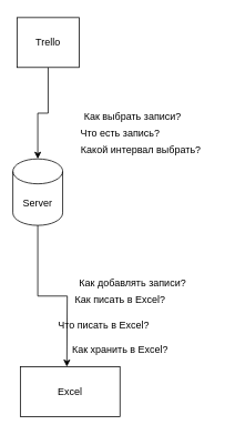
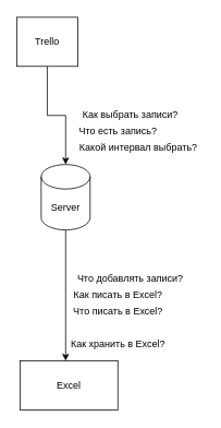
  <mxCell id="0" />
  <mxCell id="1" parent="0" />
  <mxCell id="2" style="edgeStyle=orthogonalEdgeStyle;rounded=0;orthogonalLoop=1;jettySize=auto;html=1;exitX=0.5;exitY=1;exitDx=0;exitDy=0;entryX=0.5;entryY=0;entryDx=0;entryDy=0;entryPerimeter=0;" edge="1" parent="1" source="3" target="6"><mxGeometry relative="1" as="geometry" /></mxCell>
  <mxCell id="3" value="Trello" style="rounded=0;whiteSpace=wrap;html=1;" vertex="1" parent="1"><mxGeometry x="20" y="20" width="75" height="60" as="geometry" /></mxCell>
  <mxCell id="4" value="Excel" style="rounded=0;whiteSpace=wrap;html=1;" vertex="1" parent="1"><mxGeometry x="24" y="440" width="120" height="60" as="geometry" /></mxCell>
  <mxCell id="5" style="edgeStyle=orthogonalEdgeStyle;rounded=0;orthogonalLoop=1;jettySize=auto;html=1;exitX=0.5;exitY=1;exitDx=0;exitDy=0;exitPerimeter=0;" edge="1" parent="1" source="6"><mxGeometry relative="1" as="geometry"><mxPoint x="80" y="440" as="targetPoint" /></mxGeometry></mxCell>
- <mxCell id="6" value="Server" style="shape=cylinder3;whiteSpace=wrap;html=1;boundedLbl=1;backgroundOutline=1;size=15;" vertex="1" parent="1"><mxGeometry x="15" y="190" width="60" height="80" as="geometry" /></mxCell>
+ <mxCell id="6" value="Server" style="shape=cylinder3;whiteSpace=wrap;html=1;boundedLbl=1;backgroundOutline=1;size=15;" vertex="1" parent="1"><mxGeometry x="50" y="200" width="60" height="80" as="geometry" /></mxCell>
  <mxCell id="7" value="Как писать в Excel?" style="text;html=1;align=center;verticalAlign=middle;resizable=0;points=[];autosize=1;strokeColor=none;" vertex="1" parent="1"><mxGeometry x="79" y="350" width="130" height="20" as="geometry" /></mxCell>
  <mxCell id="8" value="Как выбрать записи?" style="text;html=1;align=center;verticalAlign=middle;resizable=0;points=[];autosize=1;strokeColor=none;" vertex="1" parent="1"><mxGeometry x="84" y="130" width="150" height="20" as="geometry" /></mxCell>
  <mxCell id="9" value="Что есть запись?" style="text;html=1;align=center;verticalAlign=middle;resizable=0;points=[];autosize=1;strokeColor=none;" vertex="1" parent="1"><mxGeometry x="89" y="150" width="110" height="20" as="geometry" /></mxCell>
  <mxCell id="10" value="Какой интервал выбрать?" style="text;html=1;align=center;verticalAlign=middle;resizable=0;points=[];autosize=1;strokeColor=none;" vertex="1" parent="1"><mxGeometry x="89" y="170" width="160" height="20" as="geometry" /></mxCell>
- <mxCell id="11" value="Что писать в Excel?" style="text;html=1;align=center;verticalAlign=middle;resizable=0;points=[];autosize=1;strokeColor=none;" vertex="1" parent="1"><mxGeometry x="59" y="380" width="130" height="20" as="geometry" /></mxCell>
+ <mxCell id="11" value="Что писать в Excel?" style="text;html=1;align=center;verticalAlign=middle;resizable=0;points=[];autosize=1;strokeColor=none;" vertex="1" parent="1"><mxGeometry x="79" y="370" width="130" height="20" as="geometry" /></mxCell>
  <mxCell id="12" value="Как хранить в Excel?" style="text;html=1;align=center;verticalAlign=middle;resizable=0;points=[];autosize=1;strokeColor=none;" vertex="1" parent="1"><mxGeometry x="79" y="410" width="130" height="20" as="geometry" /></mxCell>
- <mxCell id="13" value="Как добавлять записи?" style="text;html=1;align=center;verticalAlign=middle;resizable=0;points=[];autosize=1;strokeColor=none;" vertex="1" parent="1"><mxGeometry x="84" y="330" width="150" height="20" as="geometry" /></mxCell>
+ <mxCell id="13" value="Что добавлять записи?" style="text;html=1;align=center;verticalAlign=middle;resizable=0;points=[];autosize=1;strokeColor=none;" vertex="1" parent="1"><mxGeometry x="84" y="330" width="150" height="20" as="geometry" /></mxCell>
